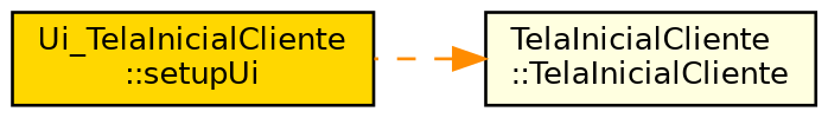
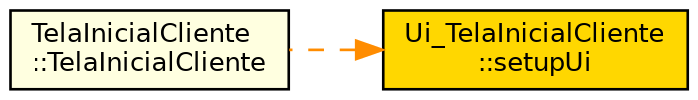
  digraph {
    rankdir=RL
    node [color=black fontname=Helvetica fontsize=10 shape=box style=filled]
    n1 [fillcolor=gold fontcolor=black height=0.2 label="Ui_TelaInicialCliente\l::setupUi" width=0.4]
    n2 [fillcolor=lightyellow height=0.2 label="TelaInicialCliente\l::TelaInicialCliente" width=0.4]
-   n2 -> n1 [color=darkorange dir=back fontname=Helvetica fontsize=10 labelfontname=Helvetica labelfontsize=10 style=dashed]
+   n1 -> n2 [color=darkorange dir=back fontname=Helvetica fontsize=10 labelfontname=Helvetica labelfontsize=10 style=dashed]
  }
